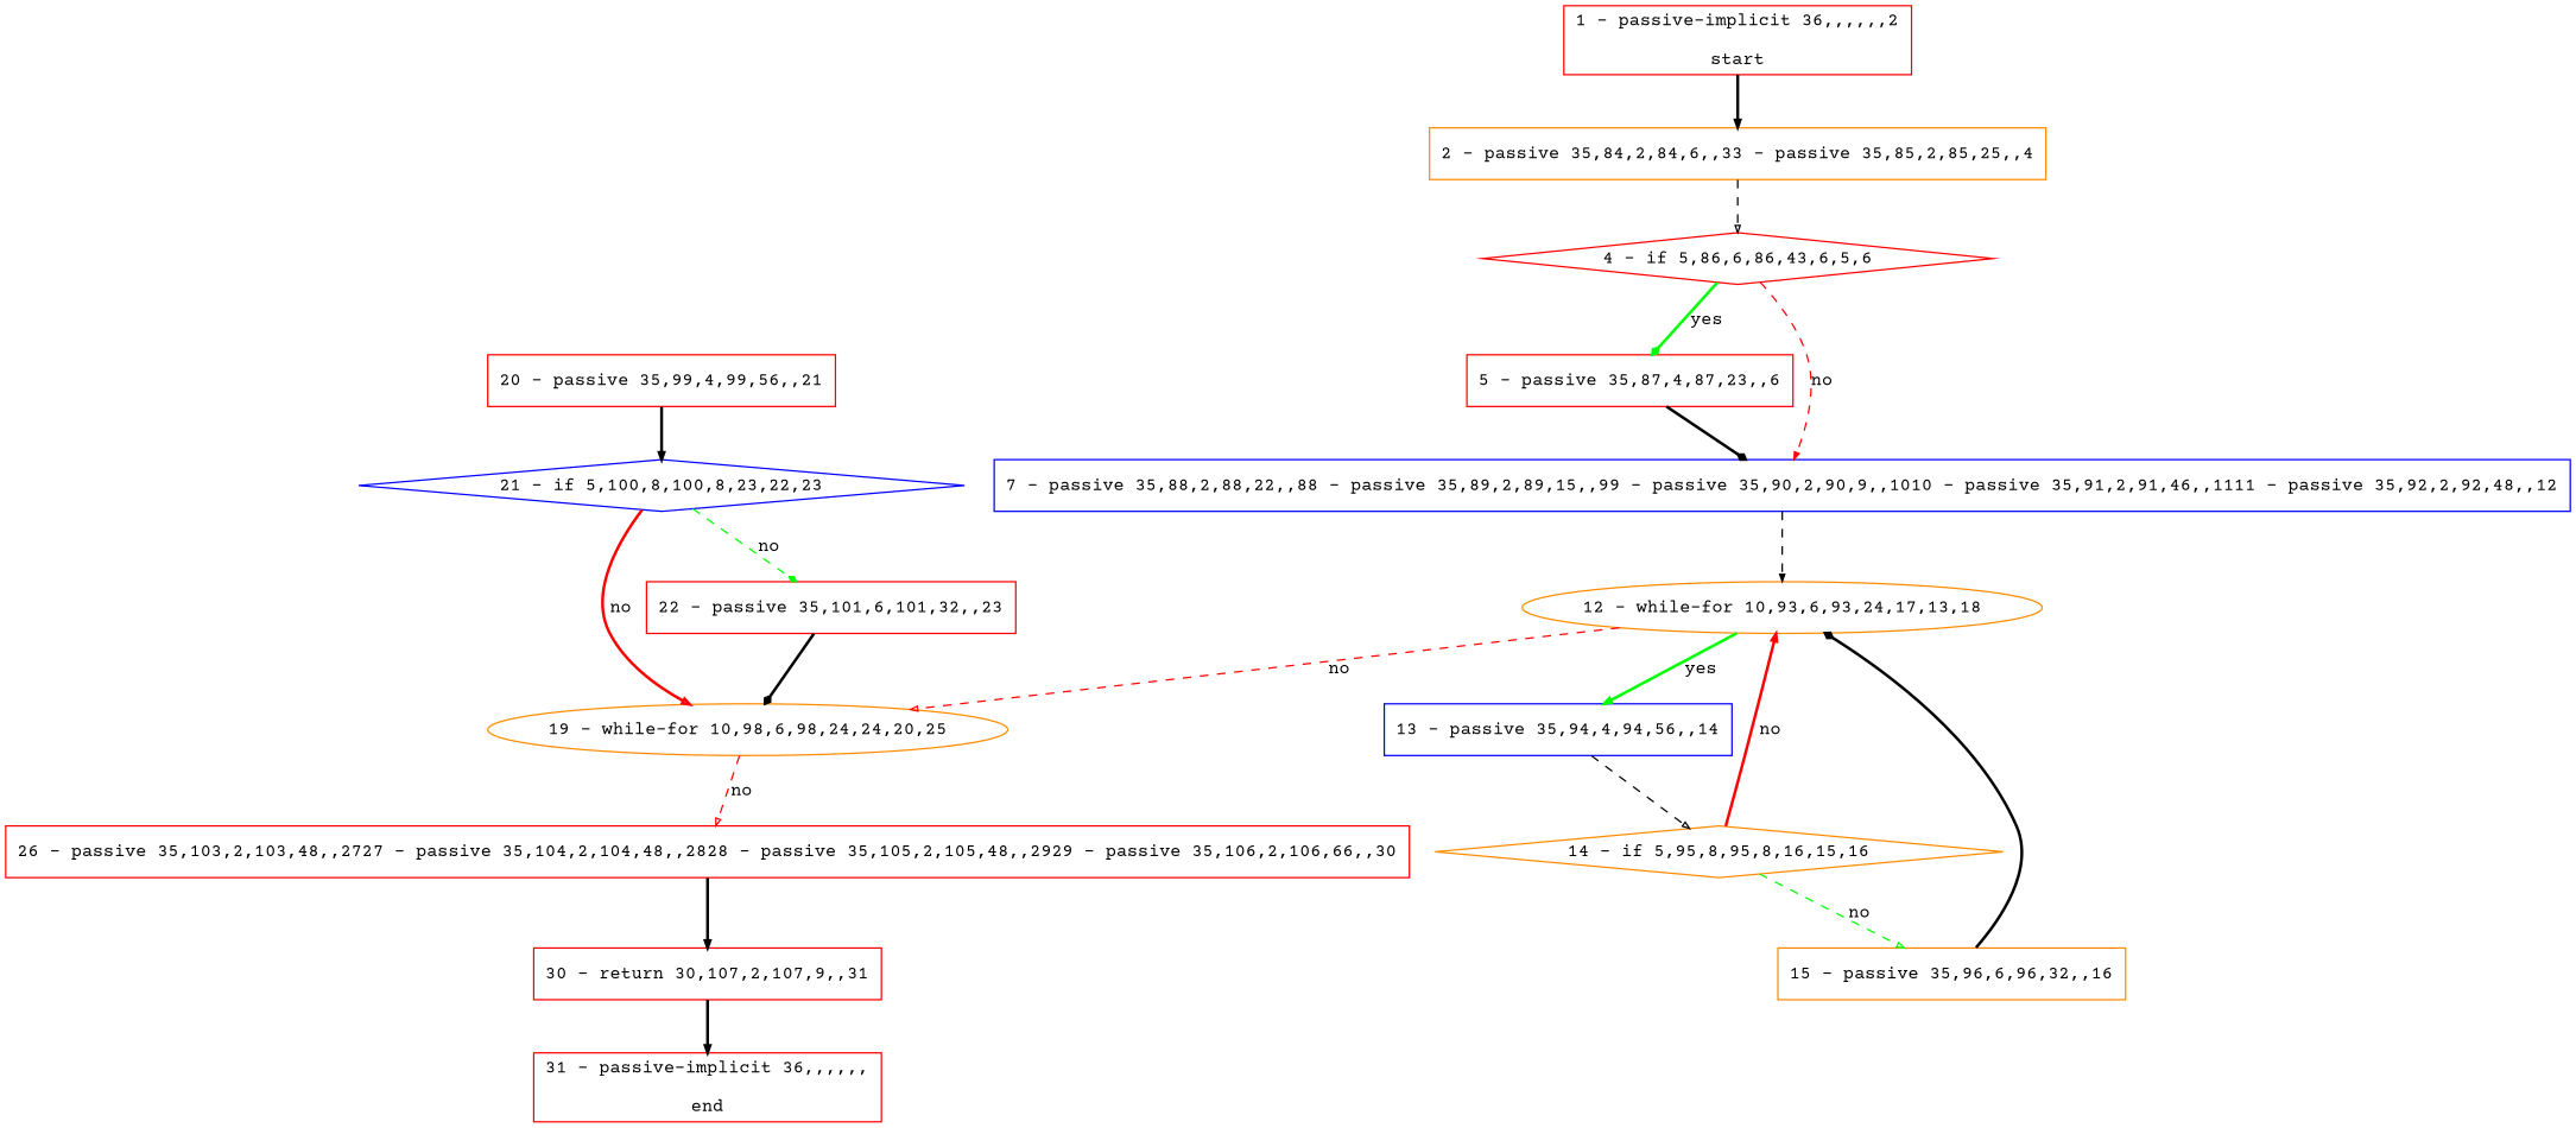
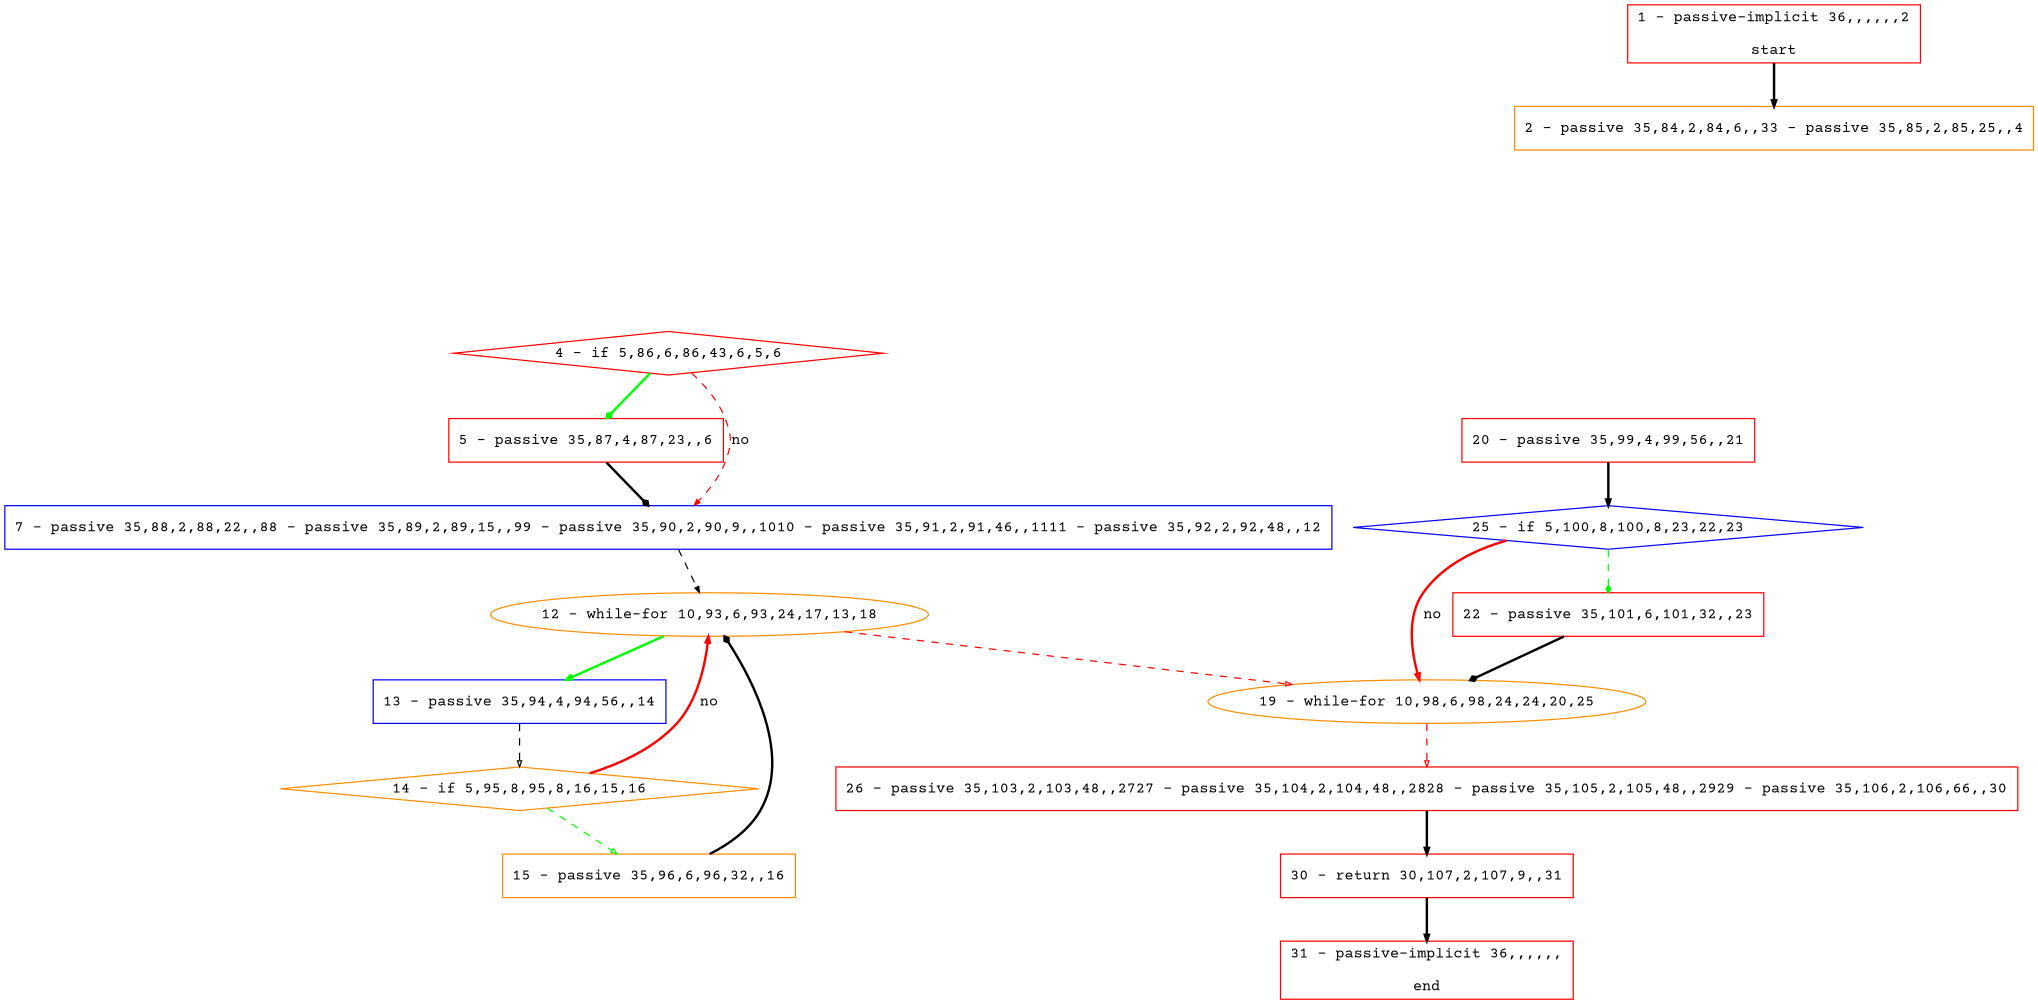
  digraph {
    bgcolor=white
    compound=true
    fillcolor="#FFFFCC"
    fontname="Courier Prime"
    fontsize=12
    pack=true
    packmode=clust
    style="rounded,filled"
    node [color=red compound=true fillcolor="#ffffff" fixedsize=false fontname="Courier Prime" fontsize=12 node_initialized=no shape=box style=filled]
    edge [arrowhead=normal arrowsize=0.5 arrowtail=none color="#000000" compound=true dir=forward fontcolor=black fontname="Courier Prime" fontsize=12 style=bold]
    n1 [color=darkorange label="2 - passive 35,84,2,84,6,,33 - passive 35,85,2,85,25,,4"]
    n2 [label="4 - if 5,86,6,86,43,6,5,6" shape=diamond]
    n3 [label="5 - passive 35,87,4,87,23,,6"]
    n4 [color=blue label="7 - passive 35,88,2,88,22,,88 - passive 35,89,2,89,15,,99 - passive 35,90,2,90,9,,1010 - passive 35,91,2,91,46,,1111 - passive 35,92,2,92,48,,12"]
    n5 [label="1 - passive-implicit 36,,,,,,2\n\nstart"]
    n6 [color=darkorange label="12 - while-for 10,93,6,93,24,17,13,18" shape=oval]
    n7 [color=blue label="13 - passive 35,94,4,94,56,,14"]
    n8 [color=darkorange label="19 - while-for 10,98,6,98,24,24,20,25" shape=oval]
    n9 [color=darkorange label="14 - if 5,95,8,95,8,16,15,16" shape=diamond]
    n10 [label="26 - passive 35,103,2,103,48,,2727 - passive 35,104,2,104,48,,2828 - passive 35,105,2,105,48,,2929 - passive 35,106,2,106,66,,30"]
    n11 [color=darkorange label="15 - passive 35,96,6,96,32,,16"]
    n12 [label="20 - passive 35,99,4,99,56,,21"]
-   n13 [color=blue label="21 - if 5,100,8,100,8,23,22,23" shape=diamond]
+   n13 [color=blue label="25 - if 5,100,8,100,8,23,22,23" shape=diamond]
    n14 [label="30 - return 30,107,2,107,9,,31"]
    n15 [label="22 - passive 35,101,6,101,32,,23"]
    n16 [label="31 - passive-implicit 36,,,,,,\n\nend"]
-   n1 -> n2 [arrowhead=onormal style=dashed]
    n2 -> n3 [arrowhead=diamond color="#00ff00" label=yes]
    n2 -> n4 [color="#ff0000" label=no style=dashed]
    n3 -> n4 [arrowhead=diamond]
    n4 -> n6 [style=dashed]
    n5 -> n1
    n6 -> n7 [color="#00ff00" label=yes]
    n6 -> n8 [arrowhead=onormal color="#ff0000" label=no style=dashed]
    n7 -> n9 [arrowhead=onormal style=dashed]
    n8 -> n10 [arrowhead=onormal color="#ff0000" label=no style=dashed]
    n9 -> n6 [color="#ff0000" label=no]
    n9 -> n11 [arrowhead=onormal color="#00ff00" label=no style=dashed]
    n10 -> n14
    n11 -> n6 [arrowhead=diamond]
    n12 -> n13
    n13 -> n8 [arrowhead=onormal color="#ff0000" label=no]
    n13 -> n15 [arrowhead=diamond color="#00ff00" label=no style=dashed]
    n14 -> n16
    n15 -> n8 [arrowhead=diamond]
  }
